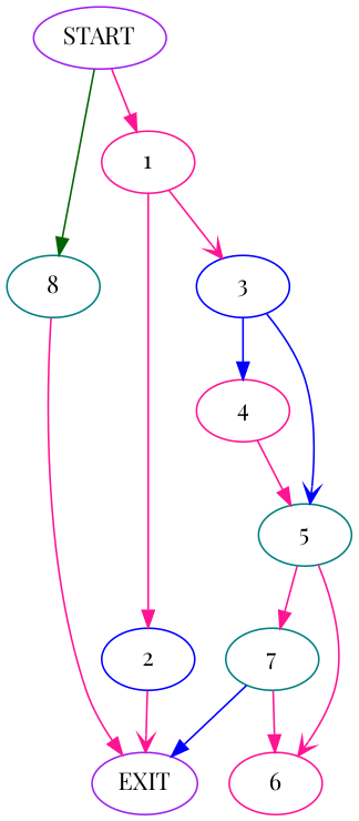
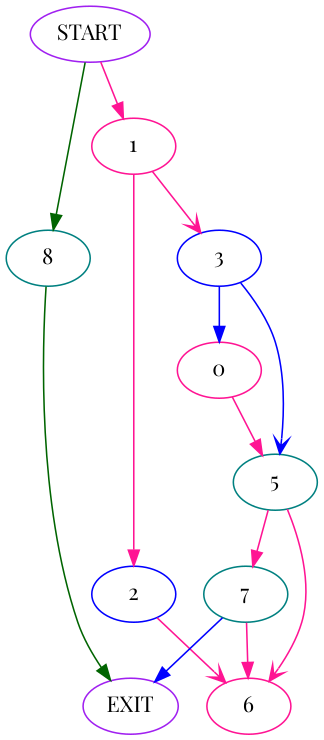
  digraph {
    fontname="Playfair Display"
    node [color=deeppink fontname="Playfair Display"]
    edge [arrowhead=normal color=deeppink fontname="Playfair Display"]
    n1 [color=purple label=START]
    1
    8 [color=teal]
    2 [color=blue]
    3 [color=blue]
    n6 [color=purple label=EXIT]
-   4
+   4 [label=0]
    5 [color=teal]
    6
    7 [color=teal]
    n1 -> 1
    n1 -> 8 [color=darkgreen]
    1 -> 2
    1 -> 3 [arrowhead=vee]
-   8 -> n6
-   2 -> n6 [arrowhead=vee]
+   8 -> n6 [color=darkgreen]
+   2 -> 6 [arrowhead=vee]
    3 -> 4 [color=blue]
    3 -> 5 [arrowhead=vee color=blue]
    4 -> 5
    5 -> 6 [arrowhead=vee]
    5 -> 7
    7 -> n6 [color=blue]
    7 -> 6
  }
